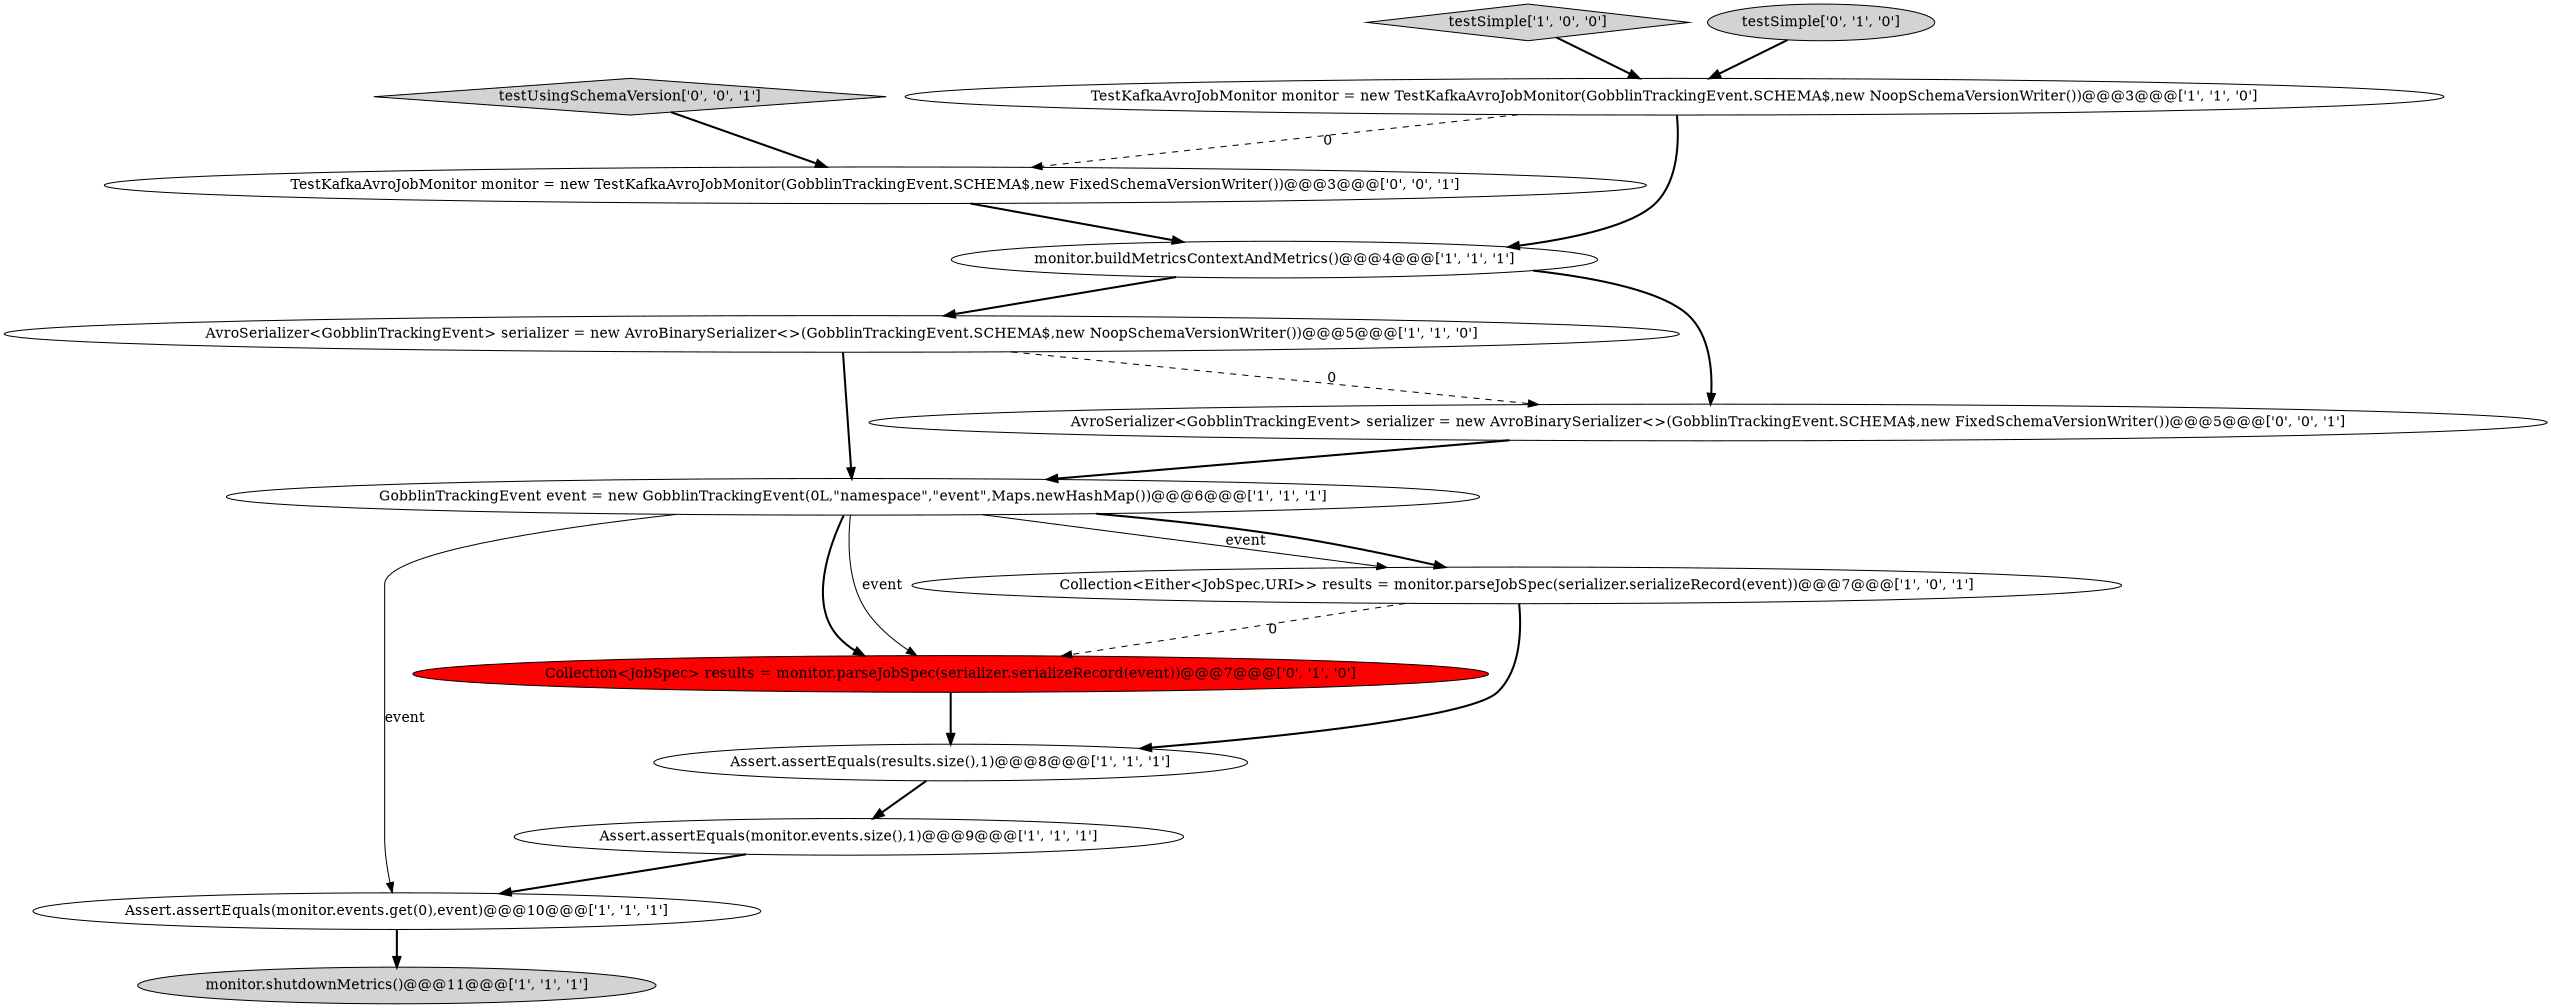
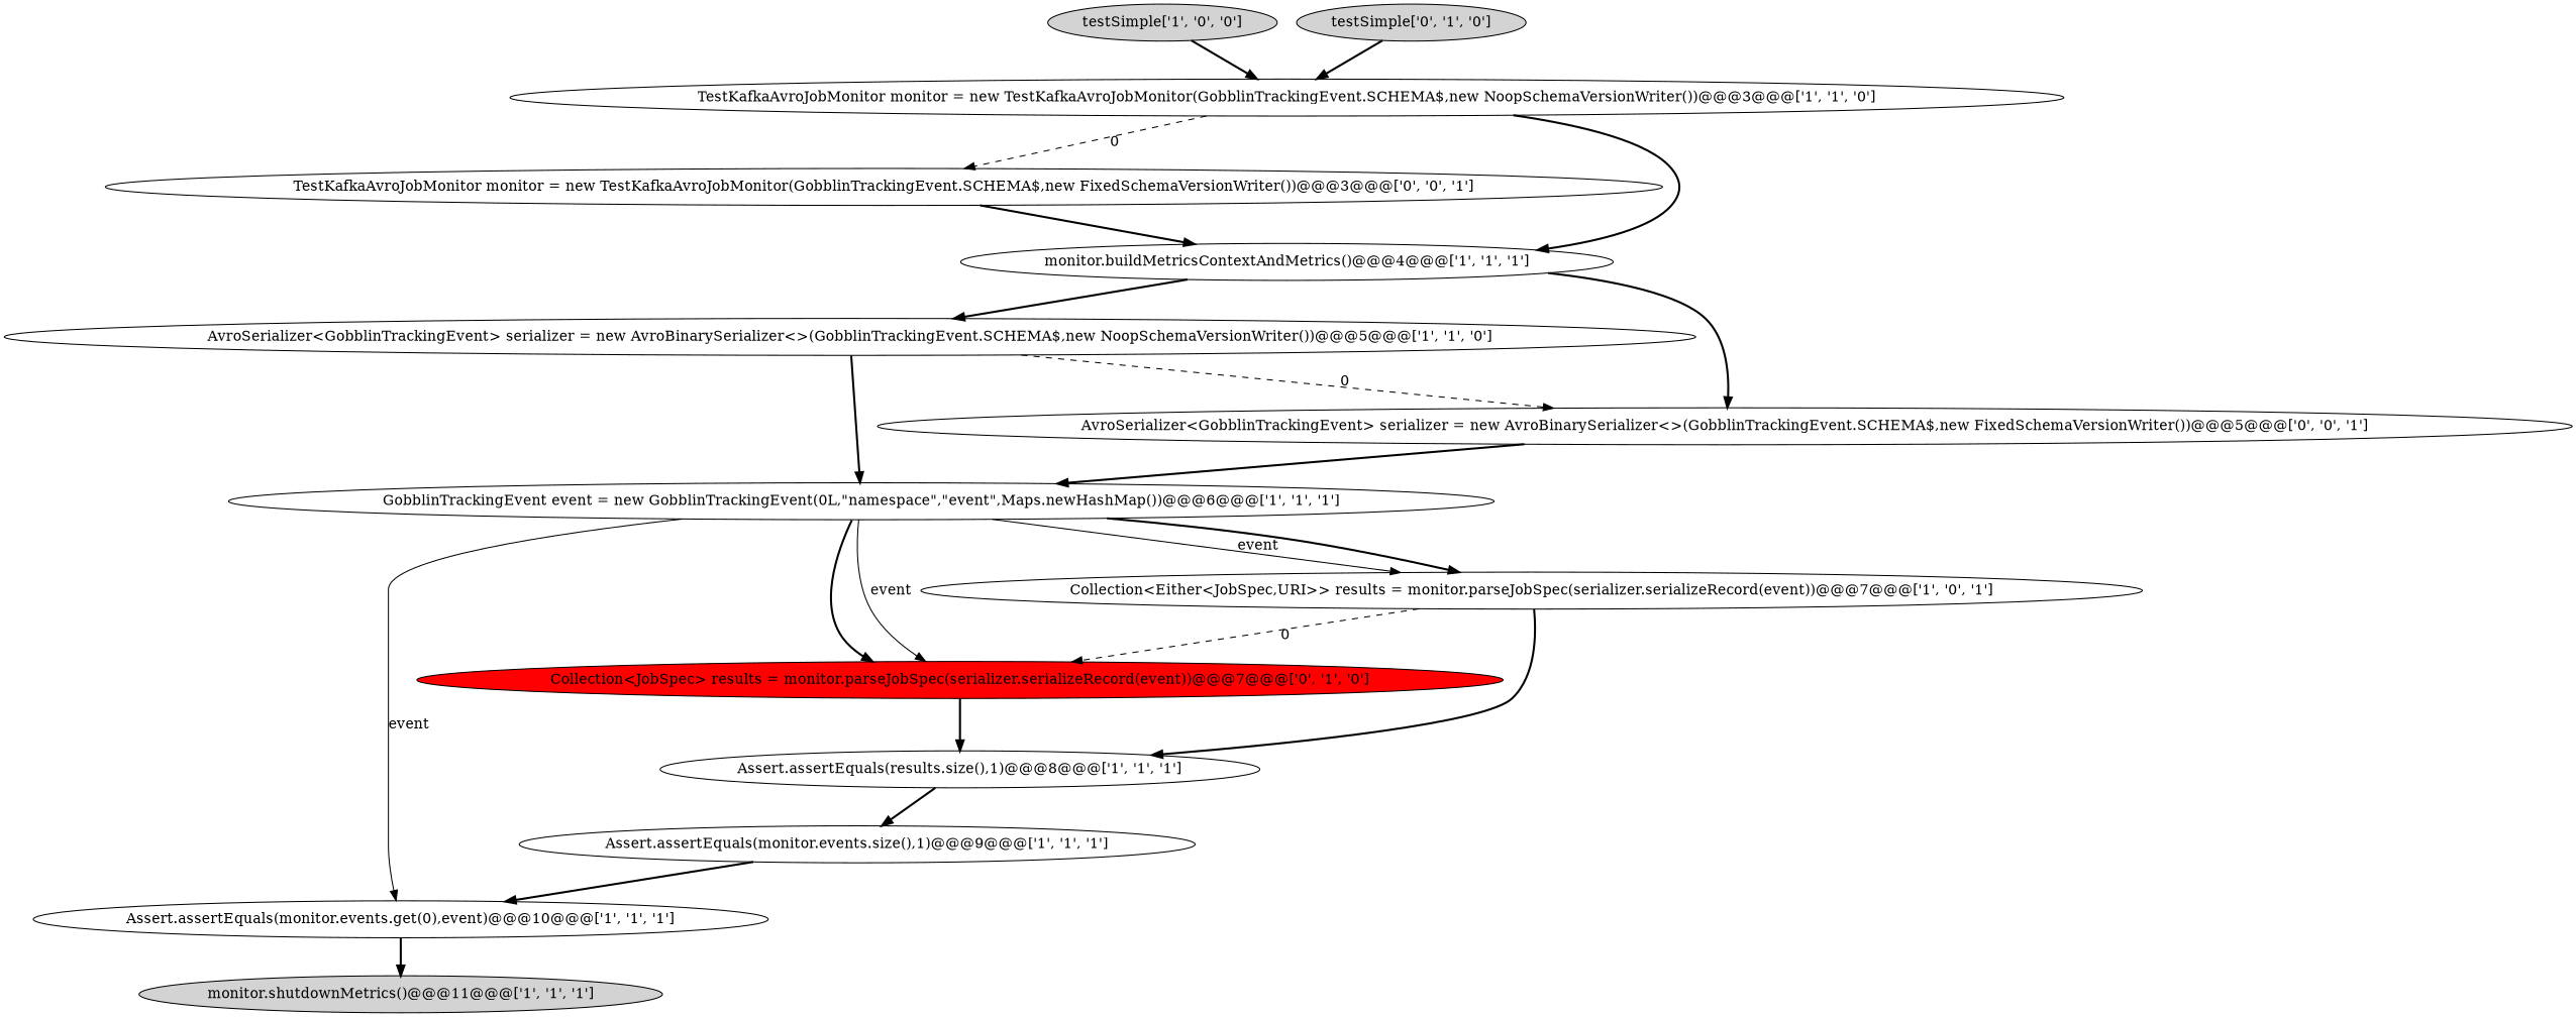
  digraph {
    node [fillcolor=white shape=ellipse style=filled]
    edge [style=bold]
-   n1 [fillcolor=lightgray label="testUsingSchemaVersion['0', '0', '1']" shape=diamond]
    n2 [label="TestKafkaAvroJobMonitor monitor = new TestKafkaAvroJobMonitor(GobblinTrackingEvent.SCHEMA$,new FixedSchemaVersionWriter())@@@3@@@['0', '0', '1']"]
    n3 [label="monitor.buildMetricsContextAndMetrics()@@@4@@@['1', '1', '1']"]
    n4 [label="Assert.assertEquals(monitor.events.get(0),event)@@@10@@@['1', '1', '1']"]
    n5 [fillcolor=lightgray label="monitor.shutdownMetrics()@@@11@@@['1', '1', '1']"]
    n6 [label="AvroSerializer<GobblinTrackingEvent> serializer = new AvroBinarySerializer<>(GobblinTrackingEvent.SCHEMA$,new NoopSchemaVersionWriter())@@@5@@@['1', '1', '0']"]
    n7 [label="AvroSerializer<GobblinTrackingEvent> serializer = new AvroBinarySerializer<>(GobblinTrackingEvent.SCHEMA$,new FixedSchemaVersionWriter())@@@5@@@['0', '0', '1']"]
    n8 [label="GobblinTrackingEvent event = new GobblinTrackingEvent(0L,\"namespace\",\"event\",Maps.newHashMap())@@@6@@@['1', '1', '1']"]
    n9 [fillcolor=red label="Collection<JobSpec> results = monitor.parseJobSpec(serializer.serializeRecord(event))@@@7@@@['0', '1', '0']"]
    n10 [label="Collection<Either<JobSpec,URI>> results = monitor.parseJobSpec(serializer.serializeRecord(event))@@@7@@@['1', '0', '1']"]
    n11 [label="Assert.assertEquals(results.size(),1)@@@8@@@['1', '1', '1']"]
    n12 [label="Assert.assertEquals(monitor.events.size(),1)@@@9@@@['1', '1', '1']"]
-   n13 [fillcolor=lightgray label="testSimple['1', '0', '0']" shape=diamond]
+   n13 [fillcolor=lightgray label="testSimple['1', '0', '0']"]
    n14 [label="TestKafkaAvroJobMonitor monitor = new TestKafkaAvroJobMonitor(GobblinTrackingEvent.SCHEMA$,new NoopSchemaVersionWriter())@@@3@@@['1', '1', '0']"]
    n15 [fillcolor=lightgray label="testSimple['0', '1', '0']"]
-   n1 -> n2
    n2 -> n3
    n3 -> n6
    n3 -> n7
    n4 -> n5
    n6 -> n7 [label=0 style=dashed]
    n6 -> n8
    n7 -> n8
    n8 -> n4 [label=event style=solid]
    n8 -> n9
    n8 -> n9 [label=event style=solid]
    n8 -> n10 [label=event style=solid]
    n8 -> n10
    n9 -> n11
    n10 -> n9 [label=0 style=dashed]
    n10 -> n11
    n11 -> n12
    n12 -> n4
    n13 -> n14
    n14 -> n2 [label=0 style=dashed]
    n14 -> n3
    n15 -> n14
  }
